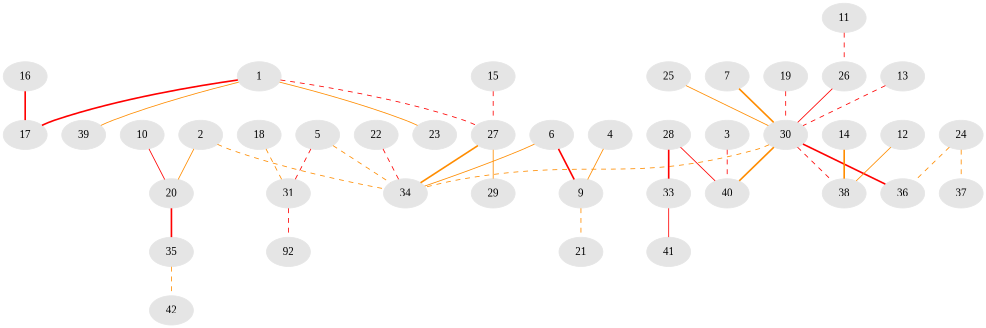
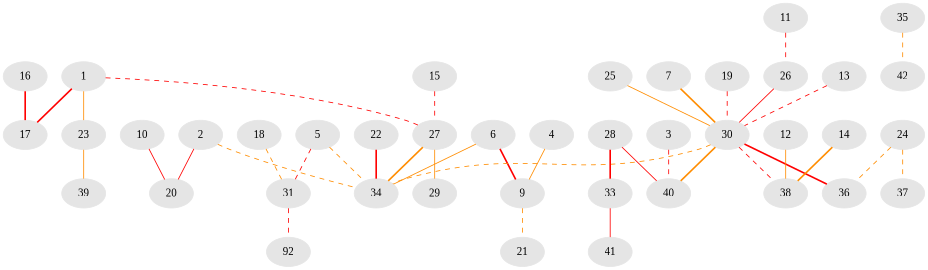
  graph {
    fontname="Liberation Serif"
    node [color=gray90 fontname="Liberation Serif" style=filled]
    edge [color=red fontname="Liberation Serif" style=dashed weight=1.0]
    1
    17
    23
    27
    39
    34
    29
    2
    20
    35
    3
    40
    4
    9
    21
    5
    31
    n18 [label=92]
    6
    7
    30
    38
    36
    19
    10
    11
    26
    12
    13
    14
    15
    16
    18
    42
    22
    24
    37
    25
    28
    33
    41
    1 -- 17 [style=bold]
    1 -- 23 [color=darkorange style=solid]
    1 -- 27
-   1 -- 39 [color=darkorange style=solid]
+   23 -- 39 [color=darkorange style=solid]
    27 -- 34 [color=darkorange style=bold]
    27 -- 29 [color=darkorange style=solid]
    2 -- 34 [color=darkorange]
-   2 -- 20 [color=darkorange style=solid]
-   20 -- 35 [style=bold]
+   2 -- 20 [style=solid]
    35 -- 42 [color=darkorange]
    3 -- 40
    4 -- 9 [color=darkorange style=solid]
    9 -- 21 [color=darkorange]
    5 -- 34 [color=darkorange]
    5 -- 31
    31 -- n18
    6 -- 34 [color=darkorange style=solid]
    6 -- 9 [style=bold]
    7 -- 30 [color=darkorange style=bold]
    30 -- 34 [color=darkorange]
    30 -- 40 [color=darkorange style=bold]
    30 -- 38
    30 -- 36 [style=bold]
    19 -- 30
    10 -- 20 [style=solid]
    11 -- 26
    26 -- 30 [style=solid]
    12 -- 38 [color=darkorange style=solid]
    13 -- 30
    14 -- 38 [color=darkorange style=bold]
    15 -- 27
    16 -- 17 [style=bold]
    18 -- 31 [color=darkorange]
-   22 -- 34
+   22 -- 34 [style=bold]
    24 -- 36 [color=darkorange]
    24 -- 37 [color=darkorange]
    25 -- 30 [color=darkorange style=solid]
    28 -- 40 [style=solid]
    28 -- 33 [style=bold]
    33 -- 41 [style=solid]
  }
